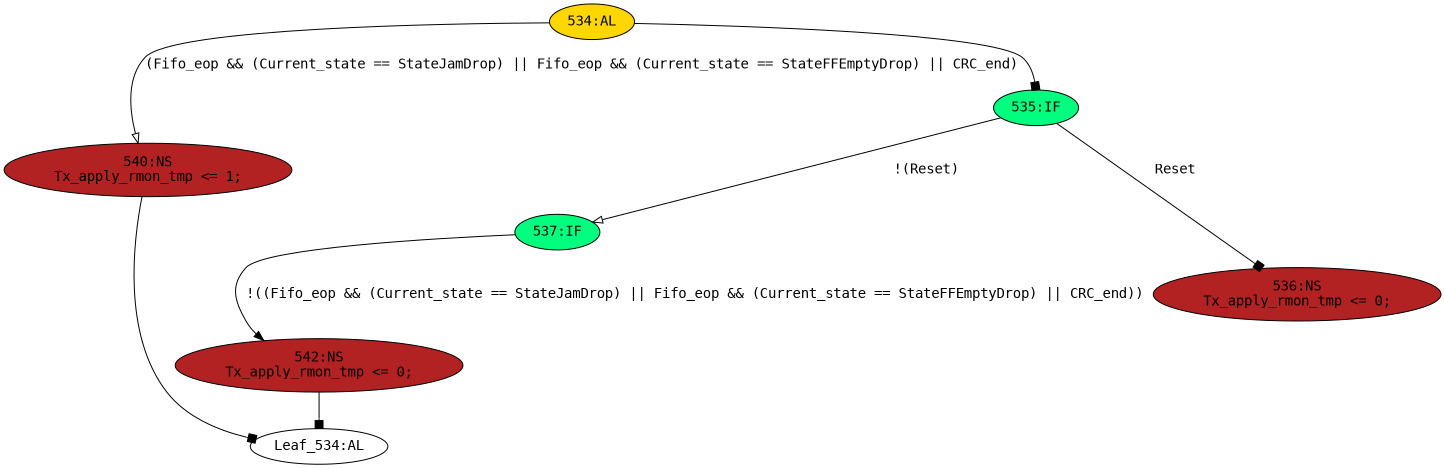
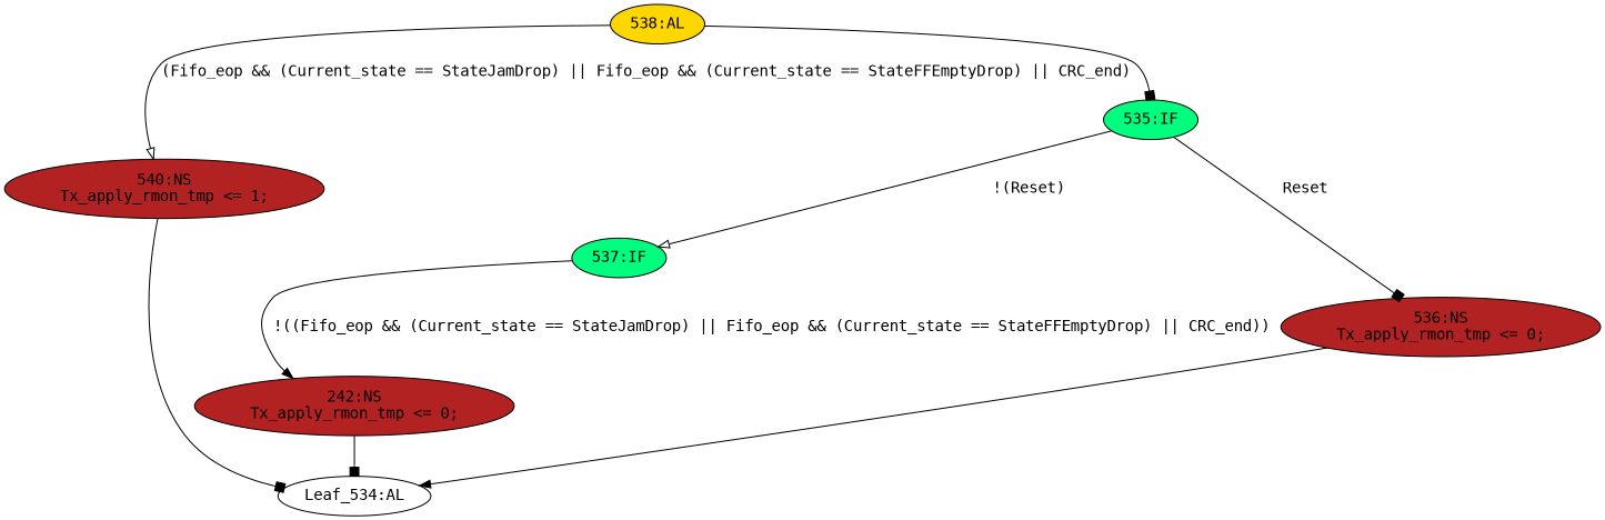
  strict digraph {
    fontname="DejaVu Sans Mono"
    node [fillcolor=firebrick fontname="DejaVu Sans Mono" statements="[]" style=filled typ=NonblockingSubstitution]
    edge [arrowhead=box cond="[]" fontname="DejaVu Sans Mono" lineno=None]
    n1 [ast="<pyverilog.vparser.ast.IfStatement object at 0x7f104a57c7d0>" fillcolor=springgreen label="537:IF" typ=IfStatement]
-   n2 [ast="<pyverilog.vparser.ast.NonblockingSubstitution object at 0x7f104a57c810>" label="542:NS\nTx_apply_rmon_tmp <= 0;" statements="[<pyverilog.vparser.ast.NonblockingSubstitution object at 0x7f104a57c810>]"]
+   n2 [ast="<pyverilog.vparser.ast.NonblockingSubstitution object at 0x7f104a57c810>" label="242:NS\nTx_apply_rmon_tmp <= 0;" statements="[<pyverilog.vparser.ast.NonblockingSubstitution object at 0x7f104a57c810>]"]
    n3 [def_var="['Tx_apply_rmon_tmp']" label="Leaf_534:AL" fillcolor="" statements="" style="" typ=""]
    n4 [ast="<pyverilog.vparser.ast.NonblockingSubstitution object at 0x7f104a57c990>" label="540:NS\nTx_apply_rmon_tmp <= 1;" statements="[<pyverilog.vparser.ast.NonblockingSubstitution object at 0x7f104a57c990>]"]
    n5 [ast="<pyverilog.vparser.ast.NonblockingSubstitution object at 0x7f104a57cf50>" label="536:NS\nTx_apply_rmon_tmp <= 0;" statements="[<pyverilog.vparser.ast.NonblockingSubstitution object at 0x7f104a57cf50>]"]
    n6 [ast="<pyverilog.vparser.ast.IfStatement object at 0x7f104a58a110>" fillcolor=springgreen label="535:IF" typ=IfStatement]
-   n7 [ast="<pyverilog.vparser.ast.Always object at 0x7f104a58a190>" clk_sens=True fillcolor=gold label="534:AL" sens="['Clk', 'Reset']" typ=Always use_var="['Reset', 'StateFFEmptyDrop', 'Current_state', 'Fifo_eop', 'StateJamDrop', 'CRC_end']"]
+   n7 [ast="<pyverilog.vparser.ast.Always object at 0x7f104a58a190>" clk_sens=True fillcolor=gold label="538:AL" sens="['Clk', 'Reset']" typ=Always use_var="['Reset', 'StateFFEmptyDrop', 'Current_state', 'Fifo_eop', 'StateJamDrop', 'CRC_end']"]
    n1 -> n2 [arrowhead=normal cond="['Fifo_eop', 'Current_state', 'StateJamDrop', 'Fifo_eop', 'Current_state', 'StateFFEmptyDrop', 'CRC_end']" label="!((Fifo_eop && (Current_state == StateJamDrop) || Fifo_eop && (Current_state == StateFFEmptyDrop) || CRC_end))" lineno=537]
    n2 -> n3
    n4 -> n3
+   n5 -> n3 [arrowhead=normal]
    n6 -> n1 [arrowhead=onormal cond="['Reset']" label="!(Reset)" lineno=535]
    n6 -> n5 [cond="['Reset']" label=Reset lineno=535]
    n7 -> n4 [arrowhead=onormal cond="['Fifo_eop', 'Current_state', 'StateJamDrop', 'Fifo_eop', 'Current_state', 'StateFFEmptyDrop', 'CRC_end']" label="(Fifo_eop && (Current_state == StateJamDrop) || Fifo_eop && (Current_state == StateFFEmptyDrop) || CRC_end)" lineno=537]
    n7 -> n6
  }
